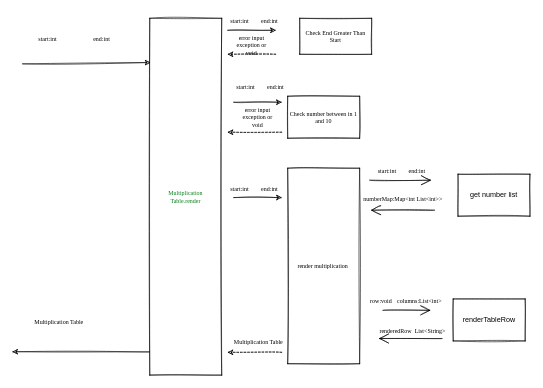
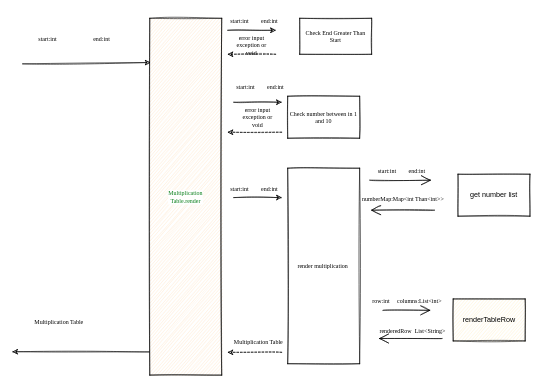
  <mxCell id="0" />
  <mxCell id="1" parent="0" />
- <mxCell id="2" value="&lt;div style=&quot;background-color: rgb(255, 255, 255); color: rgb(8, 8, 8); font-size: 10px;&quot;&gt;&lt;span style=&quot;color: rgb(6, 125, 23); font-size: 10px;&quot;&gt;Multiplication&lt;/span&gt;&lt;/div&gt;&lt;div style=&quot;background-color: rgb(255, 255, 255); color: rgb(8, 8, 8); font-size: 10px;&quot;&gt;&lt;span style=&quot;color: rgb(6, 125, 23); font-size: 10px;&quot;&gt;Table.render&lt;/span&gt;&lt;/div&gt;" style="rounded=0;whiteSpace=wrap;html=1;sketch=1;fontFamily=Architects Daughter;fontSource=https%3A%2F%2Ffonts.googleapis.com%2Fcss%3Ffamily%3DArchitects%2BDaughter;fontSize=10;" vertex="1" parent="1"><mxGeometry x="249" y="30" width="120" height="595" as="geometry" /></mxCell>
+ <mxCell id="2" value="&lt;div style=&quot;background-color: rgb(255, 255, 255); color: rgb(8, 8, 8); font-size: 10px;&quot;&gt;&lt;span style=&quot;color: rgb(6, 125, 23); font-size: 10px;&quot;&gt;Multiplication&lt;/span&gt;&lt;/div&gt;&lt;div style=&quot;background-color: rgb(255, 255, 255); color: rgb(8, 8, 8); font-size: 10px;&quot;&gt;&lt;span style=&quot;color: rgb(6, 125, 23); font-size: 10px;&quot;&gt;Table.render&lt;/span&gt;&lt;/div&gt;" style="rounded=0;whiteSpace=wrap;html=1;sketch=1;fontFamily=Architects Daughter;fontSource=https%3A%2F%2Ffonts.googleapis.com%2Fcss%3Ffamily%3DArchitects%2BDaughter;fontSize=10;fillColor=#ffe6cc;" vertex="1" parent="1"><mxGeometry x="249" y="30" width="120" height="595" as="geometry" /></mxCell>
  <mxCell id="3" value="" style="endArrow=classic;html=1;rounded=0;entryX=0.008;entryY=0.124;entryDx=0;entryDy=0;entryPerimeter=0;sketch=1;fontFamily=Architects Daughter;fontSource=https%3A%2F%2Ffonts.googleapis.com%2Fcss%3Ffamily%3DArchitects%2BDaughter;fontSize=10;" edge="1" parent="1" target="2"><mxGeometry width="50" height="50" relative="1" as="geometry"><mxPoint x="37" y="106" as="sourcePoint" /><mxPoint x="419" y="260" as="targetPoint" /></mxGeometry></mxCell>
  <mxCell id="4" value="start:int" style="text;html=1;strokeColor=none;fillColor=none;align=center;verticalAlign=middle;whiteSpace=wrap;rounded=0;sketch=1;fontFamily=Architects Daughter;fontSource=https%3A%2F%2Ffonts.googleapis.com%2Fcss%3Ffamily%3DArchitects%2BDaughter;fontSize=10;" vertex="1" parent="1"><mxGeometry x="49" y="50" width="60" height="30" as="geometry" /></mxCell>
  <mxCell id="5" value="end:int" style="text;html=1;strokeColor=none;fillColor=none;align=center;verticalAlign=middle;whiteSpace=wrap;rounded=0;sketch=1;fontFamily=Architects Daughter;fontSource=https%3A%2F%2Ffonts.googleapis.com%2Fcss%3Ffamily%3DArchitects%2BDaughter;fontSize=10;" vertex="1" parent="1"><mxGeometry x="139" y="50" width="60" height="30" as="geometry" /></mxCell>
  <mxCell id="6" value="" style="endArrow=classic;html=1;rounded=0;exitX=-0.008;exitY=0.935;exitDx=0;exitDy=0;exitPerimeter=0;sketch=1;fontFamily=Architects Daughter;fontSource=https%3A%2F%2Ffonts.googleapis.com%2Fcss%3Ffamily%3DArchitects%2BDaughter;fontSize=10;" edge="1" parent="1" source="2"><mxGeometry width="50" height="50" relative="1" as="geometry"><mxPoint x="49" y="90" as="sourcePoint" /><mxPoint x="20" y="586" as="targetPoint" /></mxGeometry></mxCell>
  <mxCell id="7" value="&lt;div style=&quot;background-color: rgb(255, 255, 255); font-size: 10px;&quot;&gt;&lt;span style=&quot;font-size: 10px;&quot;&gt;Multiplication Table&lt;/span&gt;&lt;/div&gt;" style="text;whiteSpace=wrap;html=1;fontColor=#000000;fontSize=10;sketch=1;fontFamily=Architects Daughter;fontSource=https%3A%2F%2Ffonts.googleapis.com%2Fcss%3Ffamily%3DArchitects%2BDaughter;" vertex="1" parent="1"><mxGeometry x="55" y="525" width="170" height="70" as="geometry" /></mxCell>
  <mxCell id="8" value="Check End Greater Than Start" style="rounded=0;whiteSpace=wrap;html=1;fontColor=#000000;sketch=1;fontFamily=Architects Daughter;fontSource=https%3A%2F%2Ffonts.googleapis.com%2Fcss%3Ffamily%3DArchitects%2BDaughter;fontSize=10;" vertex="1" parent="1"><mxGeometry x="499" y="30" width="120" height="60" as="geometry" /></mxCell>
  <mxCell id="9" value="" style="edgeStyle=none;orthogonalLoop=1;jettySize=auto;html=1;rounded=0;fontColor=#000000;sketch=1;fontFamily=Architects Daughter;fontSource=https%3A%2F%2Ffonts.googleapis.com%2Fcss%3Ffamily%3DArchitects%2BDaughter;fontSize=10;" edge="1" parent="1"><mxGeometry width="80" relative="1" as="geometry"><mxPoint x="379" y="50" as="sourcePoint" /><mxPoint x="459" y="50" as="targetPoint" /><Array as="points" /></mxGeometry></mxCell>
  <mxCell id="10" value="" style="edgeStyle=none;orthogonalLoop=1;jettySize=auto;html=1;rounded=0;fontColor=#000000;dashed=1;sketch=1;fontFamily=Architects Daughter;fontSource=https%3A%2F%2Ffonts.googleapis.com%2Fcss%3Ffamily%3DArchitects%2BDaughter;fontSize=10;" edge="1" parent="1"><mxGeometry width="80" relative="1" as="geometry"><mxPoint x="459" y="90" as="sourcePoint" /><mxPoint x="379" y="90" as="targetPoint" /><Array as="points" /></mxGeometry></mxCell>
  <mxCell id="11" value="start:int" style="text;html=1;strokeColor=none;fillColor=none;align=center;verticalAlign=middle;whiteSpace=wrap;rounded=0;sketch=1;fontFamily=Architects Daughter;fontSource=https%3A%2F%2Ffonts.googleapis.com%2Fcss%3Ffamily%3DArchitects%2BDaughter;fontSize=10;" vertex="1" parent="1"><mxGeometry x="369" y="20" width="60" height="30" as="geometry" /></mxCell>
  <mxCell id="12" value="end:int" style="text;html=1;strokeColor=none;fillColor=none;align=center;verticalAlign=middle;whiteSpace=wrap;rounded=0;sketch=1;fontFamily=Architects Daughter;fontSource=https%3A%2F%2Ffonts.googleapis.com%2Fcss%3Ffamily%3DArchitects%2BDaughter;fontSize=10;" vertex="1" parent="1"><mxGeometry x="419" y="20" width="60" height="30" as="geometry" /></mxCell>
  <mxCell id="13" value="error input exception or void" style="text;html=1;strokeColor=none;fillColor=none;align=center;verticalAlign=middle;whiteSpace=wrap;rounded=0;sketch=1;fontFamily=Architects Daughter;fontSource=https%3A%2F%2Ffonts.googleapis.com%2Fcss%3Ffamily%3DArchitects%2BDaughter;fontSize=10;" vertex="1" parent="1"><mxGeometry x="389" y="60" width="60" height="30" as="geometry" /></mxCell>
  <mxCell id="14" value="Check number between in 1 and 10" style="rounded=0;whiteSpace=wrap;html=1;fontColor=#000000;sketch=1;fontFamily=Architects Daughter;fontSource=https%3A%2F%2Ffonts.googleapis.com%2Fcss%3Ffamily%3DArchitects%2BDaughter;fontSize=10;" vertex="1" parent="1"><mxGeometry x="479" y="160" width="120" height="70" as="geometry" /></mxCell>
  <mxCell id="15" value="" style="edgeStyle=none;orthogonalLoop=1;jettySize=auto;html=1;rounded=0;fontColor=#000000;sketch=1;fontFamily=Architects Daughter;fontSource=https%3A%2F%2Ffonts.googleapis.com%2Fcss%3Ffamily%3DArchitects%2BDaughter;fontSize=10;" edge="1" parent="1"><mxGeometry width="80" relative="1" as="geometry"><mxPoint x="389" y="170" as="sourcePoint" /><mxPoint x="469" y="170" as="targetPoint" /><Array as="points" /></mxGeometry></mxCell>
  <mxCell id="16" value="start:int" style="text;html=1;strokeColor=none;fillColor=none;align=center;verticalAlign=middle;whiteSpace=wrap;rounded=0;sketch=1;fontFamily=Architects Daughter;fontSource=https%3A%2F%2Ffonts.googleapis.com%2Fcss%3Ffamily%3DArchitects%2BDaughter;fontSize=10;" vertex="1" parent="1"><mxGeometry x="379" y="130" width="60" height="30" as="geometry" /></mxCell>
  <mxCell id="17" value="end:int" style="text;html=1;strokeColor=none;fillColor=none;align=center;verticalAlign=middle;whiteSpace=wrap;rounded=0;sketch=1;fontFamily=Architects Daughter;fontSource=https%3A%2F%2Ffonts.googleapis.com%2Fcss%3Ffamily%3DArchitects%2BDaughter;fontSize=10;" vertex="1" parent="1"><mxGeometry x="429" y="130" width="60" height="30" as="geometry" /></mxCell>
  <mxCell id="18" value="" style="edgeStyle=none;orthogonalLoop=1;jettySize=auto;html=1;rounded=0;dashed=1;fontColor=#000000;sketch=1;fontFamily=Architects Daughter;fontSource=https%3A%2F%2Ffonts.googleapis.com%2Fcss%3Ffamily%3DArchitects%2BDaughter;fontSize=10;" edge="1" parent="1"><mxGeometry width="80" relative="1" as="geometry"><mxPoint x="469" y="220" as="sourcePoint" /><mxPoint x="379" y="220" as="targetPoint" /><Array as="points" /></mxGeometry></mxCell>
  <mxCell id="19" value="error input exception or void" style="text;html=1;strokeColor=none;fillColor=none;align=center;verticalAlign=middle;whiteSpace=wrap;rounded=0;sketch=1;fontFamily=Architects Daughter;fontSource=https%3A%2F%2Ffonts.googleapis.com%2Fcss%3Ffamily%3DArchitects%2BDaughter;fontSize=10;" vertex="1" parent="1"><mxGeometry x="399" y="180" width="60" height="30" as="geometry" /></mxCell>
  <mxCell id="20" value="render multiplication&amp;nbsp;" style="rounded=0;whiteSpace=wrap;html=1;fontColor=#000000;sketch=1;fontFamily=Architects Daughter;fontSource=https%3A%2F%2Ffonts.googleapis.com%2Fcss%3Ffamily%3DArchitects%2BDaughter;fontSize=10;" vertex="1" parent="1"><mxGeometry x="479" y="280" width="120" height="326" as="geometry" /></mxCell>
  <mxCell id="21" value="start:int" style="text;html=1;strokeColor=none;fillColor=none;align=center;verticalAlign=middle;whiteSpace=wrap;rounded=0;sketch=1;fontFamily=Architects Daughter;fontSource=https%3A%2F%2Ffonts.googleapis.com%2Fcss%3Ffamily%3DArchitects%2BDaughter;fontSize=10;" vertex="1" parent="1"><mxGeometry x="369" y="300" width="60" height="30" as="geometry" /></mxCell>
  <mxCell id="22" value="end:int" style="text;html=1;strokeColor=none;fillColor=none;align=center;verticalAlign=middle;whiteSpace=wrap;rounded=0;sketch=1;fontFamily=Architects Daughter;fontSource=https%3A%2F%2Ffonts.googleapis.com%2Fcss%3Ffamily%3DArchitects%2BDaughter;fontSize=10;" vertex="1" parent="1"><mxGeometry x="419" y="300" width="60" height="30" as="geometry" /></mxCell>
  <mxCell id="23" value="" style="edgeStyle=none;orthogonalLoop=1;jettySize=auto;html=1;rounded=0;fontColor=#000000;sketch=1;fontFamily=Architects Daughter;fontSource=https%3A%2F%2Ffonts.googleapis.com%2Fcss%3Ffamily%3DArchitects%2BDaughter;fontSize=10;" edge="1" parent="1"><mxGeometry width="80" relative="1" as="geometry"><mxPoint x="389" y="329" as="sourcePoint" /><mxPoint x="469" y="329" as="targetPoint" /><Array as="points" /></mxGeometry></mxCell>
  <mxCell id="24" value="" style="edgeStyle=none;orthogonalLoop=1;jettySize=auto;html=1;rounded=0;dashed=1;fontColor=#000000;sketch=1;fontFamily=Architects Daughter;fontSource=https%3A%2F%2Ffonts.googleapis.com%2Fcss%3Ffamily%3DArchitects%2BDaughter;fontSize=10;" edge="1" parent="1"><mxGeometry width="80" relative="1" as="geometry"><mxPoint x="469" y="587" as="sourcePoint" /><mxPoint x="379" y="587" as="targetPoint" /><Array as="points" /></mxGeometry></mxCell>
  <mxCell id="25" value="&lt;div style=&quot;text-align: left; background-color: rgb(255, 255, 255); font-size: 10px;&quot;&gt;&lt;font style=&quot;font-size: 10px;&quot;&gt;Multiplication Table&lt;/font&gt;&lt;/div&gt;" style="text;html=1;align=center;verticalAlign=middle;resizable=0;points=[];autosize=1;strokeColor=none;fillColor=none;fontColor=#000000;sketch=1;fontFamily=Architects Daughter;fontSource=https%3A%2F%2Ffonts.googleapis.com%2Fcss%3Ffamily%3DArchitects%2BDaughter;fontSize=10;" vertex="1" parent="1"><mxGeometry x="378" y="558" width="103" height="24" as="geometry" /></mxCell>
  <mxCell id="26" value="get number list" style="rounded=0;whiteSpace=wrap;html=1;fontColor=#000000;sketch=1;" vertex="1" parent="1"><mxGeometry x="763" y="290" width="120" height="70" as="geometry" /></mxCell>
  <mxCell id="27" value="" style="edgeStyle=none;orthogonalLoop=1;jettySize=auto;html=1;rounded=0;sketch=1;hachureGap=4;fontFamily=Architects Daughter;fontSource=https%3A%2F%2Ffonts.googleapis.com%2Fcss%3Ffamily%3DArchitects%2BDaughter;fontSize=10;endArrow=open;startSize=14;endSize=14;sourcePerimeterSpacing=8;targetPerimeterSpacing=8;curved=1;exitX=0;exitY=1;exitDx=0;exitDy=0;" edge="1" parent="1" source="28"><mxGeometry width="80" relative="1" as="geometry"><mxPoint x="638" y="300" as="sourcePoint" /><mxPoint x="718" y="300" as="targetPoint" /><Array as="points" /></mxGeometry></mxCell>
  <mxCell id="28" value="start:int" style="text;html=1;strokeColor=none;fillColor=none;align=center;verticalAlign=middle;whiteSpace=wrap;rounded=0;sketch=1;fontFamily=Architects Daughter;fontSource=https%3A%2F%2Ffonts.googleapis.com%2Fcss%3Ffamily%3DArchitects%2BDaughter;fontSize=10;" vertex="1" parent="1"><mxGeometry x="615" y="270" width="60" height="30" as="geometry" /></mxCell>
  <mxCell id="29" value="end:int" style="text;html=1;strokeColor=none;fillColor=none;align=center;verticalAlign=middle;whiteSpace=wrap;rounded=0;sketch=1;fontFamily=Architects Daughter;fontSource=https%3A%2F%2Ffonts.googleapis.com%2Fcss%3Ffamily%3DArchitects%2BDaughter;fontSize=10;" vertex="1" parent="1"><mxGeometry x="665" y="270" width="60" height="30" as="geometry" /></mxCell>
  <mxCell id="30" value="" style="edgeStyle=none;orthogonalLoop=1;jettySize=auto;html=1;rounded=0;sketch=1;hachureGap=4;fontFamily=Architects Daughter;fontSource=https%3A%2F%2Ffonts.googleapis.com%2Fcss%3Ffamily%3DArchitects%2BDaughter;fontSize=10;endArrow=open;startSize=14;endSize=14;sourcePerimeterSpacing=8;targetPerimeterSpacing=8;curved=1;" edge="1" parent="1"><mxGeometry width="80" relative="1" as="geometry"><mxPoint x="724" y="350" as="sourcePoint" /><mxPoint x="618" y="350" as="targetPoint" /><Array as="points" /></mxGeometry></mxCell>
- <mxCell id="31" value="numberMap:Map&amp;lt;int List&amp;lt;int&amp;gt;&amp;gt;" style="text;html=1;align=center;verticalAlign=middle;resizable=0;points=[];autosize=1;strokeColor=none;fillColor=none;fontSize=10;fontFamily=Architects Daughter;fontSource=https%3A%2F%2Ffonts.googleapis.com%2Fcss%3Ffamily%3DArchitects%2BDaughter;" vertex="1" parent="1"><mxGeometry x="594" y="319" width="153" height="24" as="geometry" /></mxCell>
- <mxCell id="32" value="renderTableRow" style="rounded=0;whiteSpace=wrap;html=1;fontColor=#000000;sketch=1;" vertex="1" parent="1"><mxGeometry x="755" y="498" width="120" height="70" as="geometry" /></mxCell>
+ <mxCell id="31" value="numberMap:Map&amp;lt;int Than&amp;lt;int&amp;gt;&amp;gt;" style="text;html=1;align=center;verticalAlign=middle;resizable=0;points=[];autosize=1;strokeColor=none;fillColor=none;fontSize=10;fontFamily=Architects Daughter;fontSource=https%3A%2F%2Ffonts.googleapis.com%2Fcss%3Ffamily%3DArchitects%2BDaughter;" vertex="1" parent="1"><mxGeometry x="594" y="319" width="153" height="24" as="geometry" /></mxCell>
+ <mxCell id="32" value="renderTableRow" style="rounded=0;whiteSpace=wrap;html=1;fontColor=#000000;sketch=1;fillColor=#fff2cc;" vertex="1" parent="1"><mxGeometry x="755" y="498" width="120" height="70" as="geometry" /></mxCell>
  <mxCell id="33" value="" style="edgeStyle=none;orthogonalLoop=1;jettySize=auto;html=1;rounded=0;sketch=1;hachureGap=4;fontFamily=Architects Daughter;fontSource=https%3A%2F%2Ffonts.googleapis.com%2Fcss%3Ffamily%3DArchitects%2BDaughter;fontSize=10;endArrow=open;startSize=14;endSize=14;sourcePerimeterSpacing=8;targetPerimeterSpacing=8;curved=1;" edge="1" parent="1"><mxGeometry width="80" relative="1" as="geometry"><mxPoint x="637" y="517" as="sourcePoint" /><mxPoint x="717" y="517" as="targetPoint" /><Array as="points" /></mxGeometry></mxCell>
- <mxCell id="34" value="row:void" style="text;html=1;strokeColor=none;fillColor=none;align=center;verticalAlign=middle;whiteSpace=wrap;rounded=0;sketch=1;fontFamily=Architects Daughter;fontSource=https%3A%2F%2Ffonts.googleapis.com%2Fcss%3Ffamily%3DArchitects%2BDaughter;fontSize=10;" vertex="1" parent="1"><mxGeometry x="605" y="486" width="60" height="30" as="geometry" /></mxCell>
+ <mxCell id="34" value="row:int" style="text;html=1;strokeColor=none;fillColor=none;align=center;verticalAlign=middle;whiteSpace=wrap;rounded=0;sketch=1;fontFamily=Architects Daughter;fontSource=https%3A%2F%2Ffonts.googleapis.com%2Fcss%3Ffamily%3DArchitects%2BDaughter;fontSize=10;" vertex="1" parent="1"><mxGeometry x="605" y="486" width="60" height="30" as="geometry" /></mxCell>
  <mxCell id="35" value="columns:List&amp;lt;int&amp;gt;" style="text;html=1;strokeColor=none;fillColor=none;align=center;verticalAlign=middle;whiteSpace=wrap;rounded=0;sketch=1;fontFamily=Architects Daughter;fontSource=https%3A%2F%2Ffonts.googleapis.com%2Fcss%3Ffamily%3DArchitects%2BDaughter;fontSize=10;" vertex="1" parent="1"><mxGeometry x="669" y="486" width="60" height="30" as="geometry" /></mxCell>
  <mxCell id="36" value="" style="edgeStyle=none;orthogonalLoop=1;jettySize=auto;html=1;rounded=0;sketch=1;hachureGap=4;fontFamily=Architects Daughter;fontSource=https%3A%2F%2Ffonts.googleapis.com%2Fcss%3Ffamily%3DArchitects%2BDaughter;fontSize=10;endArrow=open;startSize=14;endSize=14;sourcePerimeterSpacing=8;targetPerimeterSpacing=8;curved=1;" edge="1" parent="1"><mxGeometry width="80" relative="1" as="geometry"><mxPoint x="737" y="564" as="sourcePoint" /><mxPoint x="631" y="564" as="targetPoint" /><Array as="points" /></mxGeometry></mxCell>
  <mxCell id="37" value="renderedRow&amp;nbsp; List&amp;lt;String&amp;gt;" style="text;html=1;align=center;verticalAlign=middle;resizable=0;points=[];autosize=1;strokeColor=none;fillColor=none;fontSize=10;fontFamily=Architects Daughter;" vertex="1" parent="1"><mxGeometry x="615" y="540" width="144" height="24" as="geometry" /></mxCell>
